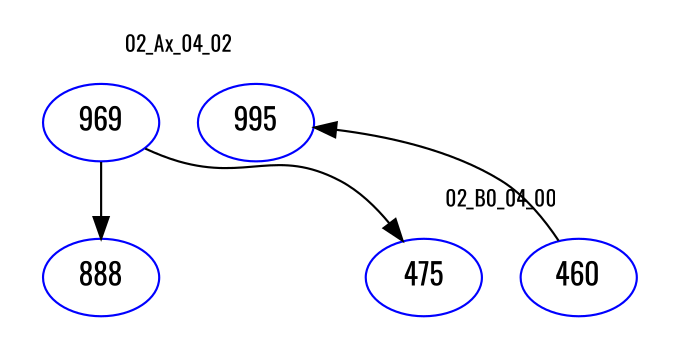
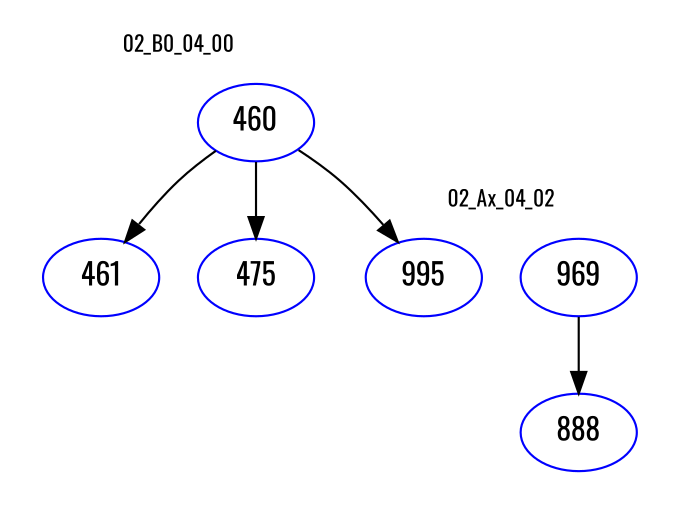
  digraph {
    fontname=Oswald
    node [color=blue fontname=Oswald]
    edge [color=black fontname=Oswald]
    n1 [label=969]
    n2 [label=995]
    n3 [label=888]
    n4 [label=460]
+   n5 [label=461]
    n6 [label=475]
    subgraph cluster_1 {
      color=white
      fontsize=10
      label="02_Ax_04_02"
      n1
      n2
      n3
    }
    subgraph cluster_2 {
      color=white
      fontsize=10
      label="02_B0_04_00"
      n4
+     n5
      n6
    }
    n1 -> n3
    n4 -> n2
-   n1 -> n6
+   n4 -> n5
+   n4 -> n6
  }
